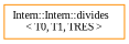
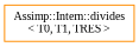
  digraph {
    rankdir=LR
    fontname="Liberation Serif"
-   n1 [color=darkorange fillcolor=white fontname="Liberation Serif" fontsize=10 height=0.2 label="Intern::Intern::divides\l\< T0, T1, TRES \>" shape=record style=filled width=0.4]
+   n1 [color=darkorange fillcolor=white fontname="Liberation Serif" fontsize=10 height=0.2 label="Assimp::Intern::divides\l\< T0, T1, TRES \>" shape=record style=filled width=0.4]
  }
